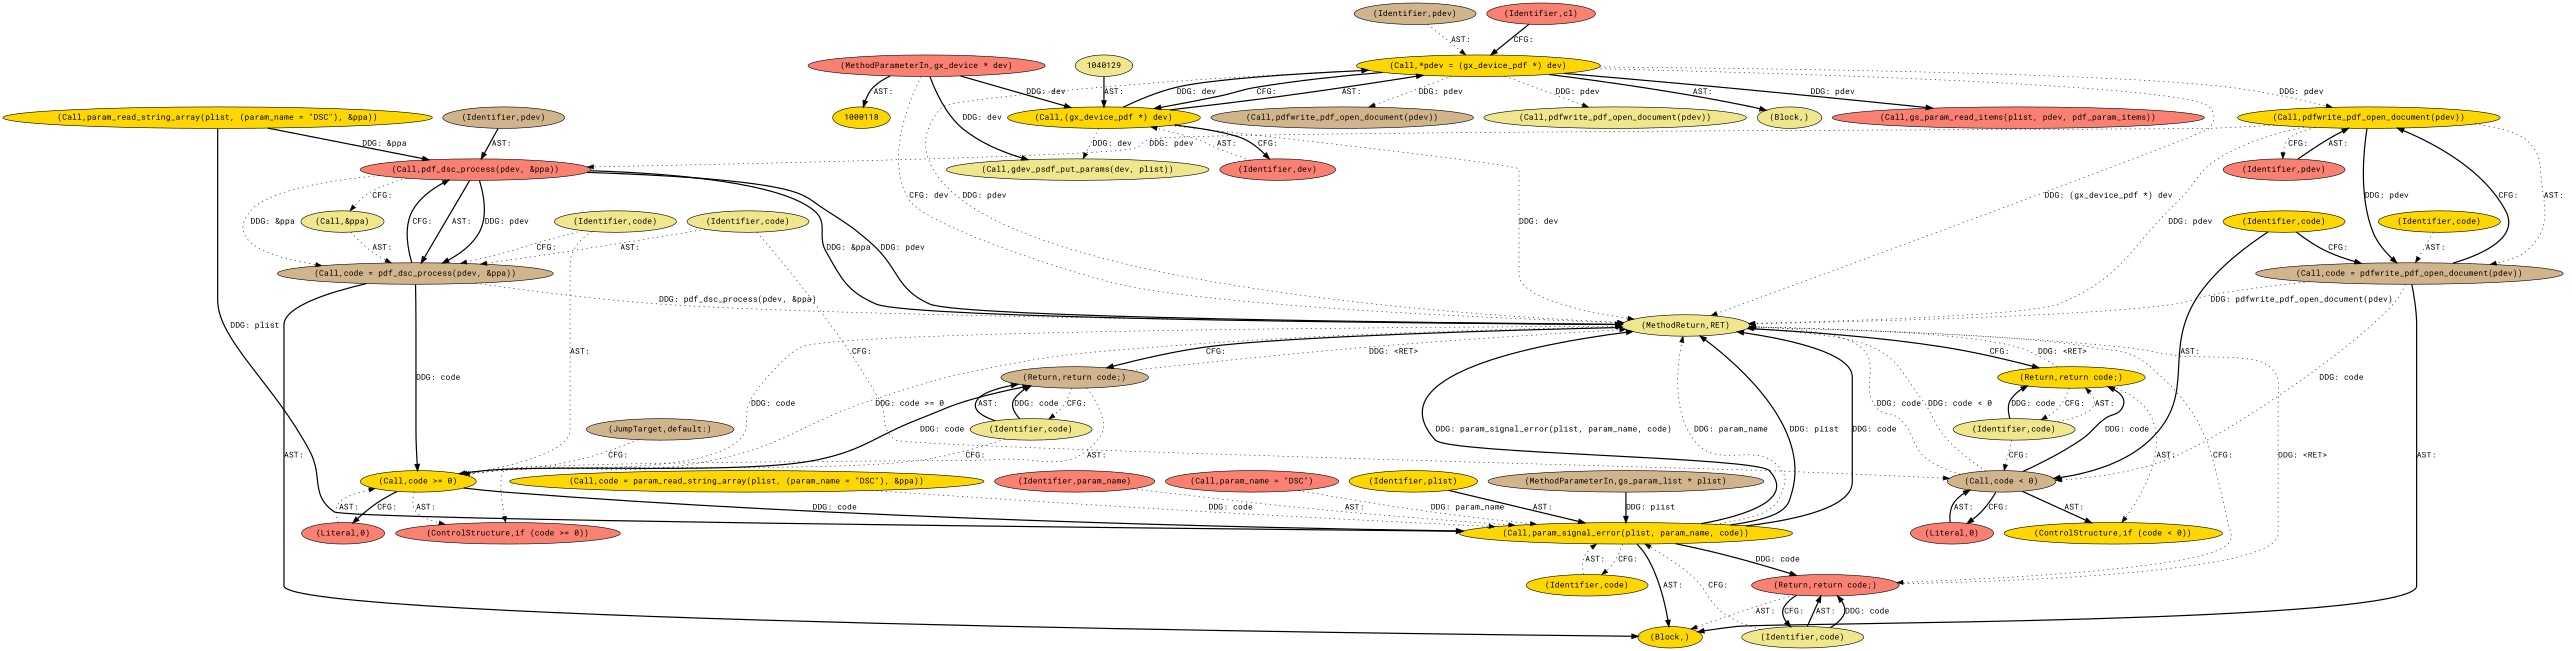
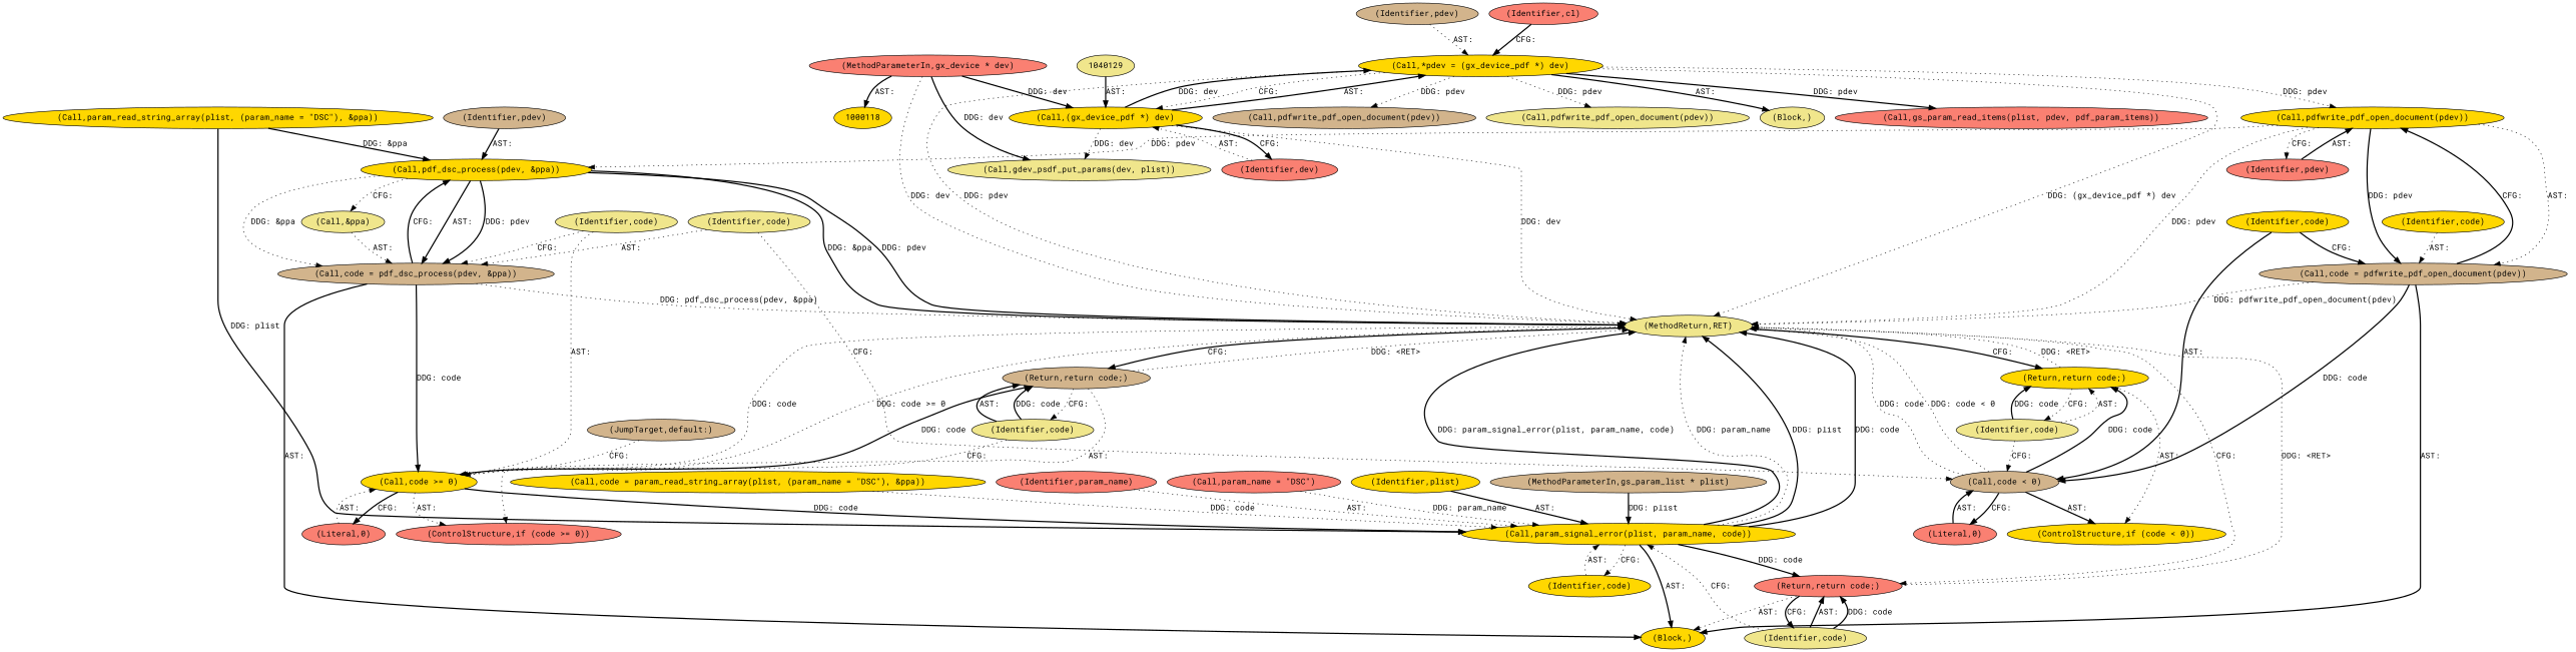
  digraph {
    fontname="Roboto Mono"
    node [fillcolor=gold fontname="Roboto Mono" style=filled]
    edge [fontname="Roboto Mono" style=dotted]
    n1 [label="(Call,pdfwrite_pdf_open_document(pdev))"]
    n2 [fillcolor=tan label="(Call,code = pdfwrite_pdf_open_document(pdev))"]
-   n3 [fillcolor=salmon label="(Call,pdf_dsc_process(pdev, &ppa))"]
+   n3 [label="(Call,pdf_dsc_process(pdev, &ppa))"]
    n4 [fillcolor=salmon label="(Identifier,pdev)"]
    n5 [fillcolor=khaki label="(MethodReturn,RET)"]
    n6 [fillcolor=tan label="(Call,code < 0)"]
    n7 [label="(Block,)"]
    n8 [fillcolor=tan label="(Call,code = pdf_dsc_process(pdev, &ppa))"]
    n9 [fillcolor=khaki label="(Call,&ppa)"]
    n10 [label="(Return,return code;)"]
    n11 [fillcolor=tan label="(Return,return code;)"]
    n12 [fillcolor=salmon label="(Return,return code;)"]
    n13 [label="(Call,*pdev = (gx_device_pdf *) dev)"]
    n14 [label="(Call,(gx_device_pdf *) dev)"]
    n15 [fillcolor=tan label="(Call,pdfwrite_pdf_open_document(pdev))"]
    n16 [fillcolor=khaki label="(Call,pdfwrite_pdf_open_document(pdev))"]
    n17 [fillcolor=khaki label="(Block,)"]
    n18 [fillcolor=salmon label="(Call,gs_param_read_items(plist, pdev, pdf_param_items))"]
    n19 [fillcolor=salmon label="(Identifier,dev)"]
    n20 [fillcolor=khaki label="(Call,gdev_psdf_put_params(dev, plist))"]
    n21 [fillcolor=salmon label="(MethodParameterIn,gx_device * dev)"]
    1000118
    n23 [label="(ControlStructure,if (code < 0))"]
    n24 [fillcolor=salmon label="(Literal,0)"]
    n25 [fillcolor=khaki label="(Identifier,code)"]
    n26 [label="(Call,code >= 0)"]
    n27 [label="(Call,param_signal_error(plist, param_name, code))"]
    n28 [fillcolor=salmon label="(Literal,0)"]
    n29 [fillcolor=salmon label="(ControlStructure,if (code >= 0))"]
    n30 [fillcolor=khaki label="(Identifier,code)"]
    n31 [label="(Identifier,code)"]
    n32 [fillcolor=khaki label="(Identifier,code)"]
    n33 [label="(Call,param_read_string_array(plist, (param_name = \"DSC\"), &ppa))"]
    n34 [label="(Call,code = param_read_string_array(plist, (param_name = \"DSC\"), &ppa))"]
    n35 [fillcolor=khaki label="(Identifier,code)"]
    n36 [label="(Identifier,code)"]
    n37 [fillcolor=salmon label="(Identifier,param_name)"]
    n38 [fillcolor=tan label="(Identifier,pdev)"]
    n39 [fillcolor=salmon label="(Identifier,cl)"]
    n40 [fillcolor=tan label="(Identifier,pdev)"]
    n41 [fillcolor=salmon label="(Call,param_name = \"DSC\")"]
    n42 [label="(Identifier,plist)"]
    n43 [fillcolor=tan label="(JumpTarget,default:)"]
    n44 [fillcolor=khaki label="(Identifier,code)"]
    n45 [label="(Identifier,code)"]
    n46 [fillcolor=tan label="(MethodParameterIn,gs_param_list * plist)"]
    n47 [fillcolor=khaki label=1040129]
    n1 -> n2 [label="AST: "]
    n1 -> n2 [label="DDG: pdev" style=bold]
    n1 -> n3 [label="DDG: pdev"]
    n1 -> n4 [label="CFG: "]
    n1 -> n5 [label="DDG: pdev"]
    n2 -> n1 [label="CFG: " style=bold]
    n2 -> n5 [label="DDG: pdfwrite_pdf_open_document(pdev)"]
-   n2 -> n6 [label="DDG: code"]
+   n2 -> n6 [label="DDG: code" style=bold]
    n2 -> n7 [label="AST: " style=bold]
    n3 -> n5 [label="DDG: &ppa" style=bold]
    n3 -> n5 [label="DDG: pdev" style=bold]
    n3 -> n8 [label="AST: " style=bold]
    n3 -> n8 [label="DDG: pdev" style=bold]
    n3 -> n8 [label="DDG: &ppa"]
    n3 -> n9 [label="CFG: "]
    n4 -> n1 [label="AST: " style=bold]
    n5 -> n10 [label="CFG: " style=bold]
    n5 -> n11 [label="CFG: " style=bold]
    n5 -> n12 [label="CFG: "]
    n6 -> n5 [label="DDG: code"]
    n6 -> n5 [label="DDG: code < 0"]
    n6 -> n10 [label="DDG: code" style=bold]
    n6 -> n23 [label="AST: " style=bold]
    n6 -> n24 [label="CFG: " style=bold]
    n8 -> n3 [label="CFG: " style=bold]
    n8 -> n5 [label="DDG: pdf_dsc_process(pdev, &ppa)"]
    n8 -> n7 [label="AST: " style=bold]
    n8 -> n26 [label="DDG: code" style=bold]
    n9 -> n8 [label="AST: "]
    n10 -> n5 [label="DDG: <RET>"]
    n10 -> n23 [label="AST: "]
    n10 -> n25 [label="CFG: "]
    n11 -> n5 [label="DDG: <RET>"]
    n11 -> n29 [label="AST: "]
    n11 -> n30 [label="CFG: "]
    n12 -> n5 [label="DDG: <RET>"]
    n12 -> n7 [label="AST: "]
    n12 -> n32 [label="CFG: " style=bold]
    n13 -> n1 [label="DDG: pdev"]
    n13 -> n5 [label="DDG: pdev"]
    n13 -> n5 [label="DDG: (gx_device_pdf *) dev"]
-   n13 -> n14 [label="CFG: " style=bold]
+   n13 -> n14 [label="CFG: "]
    n13 -> n15 [label="DDG: pdev"]
    n13 -> n16 [label="DDG: pdev"]
    n13 -> n17 [label="AST: " style=bold]
    n13 -> n18 [label="DDG: pdev" style=bold]
    n14 -> n5 [label="DDG: dev"]
    n14 -> n13 [label="AST: " style=bold]
    n14 -> n13 [label="DDG: dev" style=bold]
    n14 -> n19 [label="CFG: " style=bold]
    n14 -> n20 [label="DDG: dev"]
    n19 -> n14 [label="AST: "]
-   n21 -> n5 [label="CFG: dev"]
+   n21 -> n5 [label="DDG: dev"]
    n21 -> n14 [label="DDG: dev" style=bold]
    n21 -> n20 [label="DDG: dev" style=bold]
    n21 -> 1000118 [label="AST: " style=bold]
    n24 -> n6 [label="AST: " style=bold]
    n25 -> n6 [label="CFG: "]
    n25 -> n10 [label="AST: "]
    n25 -> n10 [label="DDG: code" style=bold]
    n26 -> n5 [label="DDG: code"]
    n26 -> n5 [label="DDG: code >= 0"]
    n26 -> n11 [label="DDG: code" style=bold]
    n26 -> n27 [label="DDG: code" style=bold]
    n26 -> n28 [label="CFG: " style=bold]
    n26 -> n29 [label="AST: "]
    n27 -> n5 [label="DDG: param_signal_error(plist, param_name, code)" style=bold]
    n27 -> n5 [label="DDG: param_name"]
    n27 -> n5 [label="DDG: plist" style=bold]
    n27 -> n5 [label="DDG: code" style=bold]
    n27 -> n7 [label="AST: " style=bold]
    n27 -> n12 [label="DDG: code" style=bold]
    n27 -> n31 [label="CFG: "]
    n28 -> n26 [label="AST: "]
    n30 -> n11 [label="AST: " style=bold]
    n30 -> n11 [label="DDG: code" style=bold]
    n30 -> n26 [label="CFG: "]
    n31 -> n27 [label="AST: "]
    n32 -> n12 [label="AST: " style=bold]
    n32 -> n12 [label="DDG: code" style=bold]
    n32 -> n27 [label="CFG: "]
    n33 -> n3 [label="DDG: &ppa" style=bold]
    n33 -> n27 [label="DDG: plist" style=bold]
    n34 -> n27 [label="DDG: code"]
    n35 -> n8 [label="CFG: "]
    n35 -> n26 [label="AST: "]
    n36 -> n2 [label="CFG: " style=bold]
    n36 -> n6 [label="AST: " style=bold]
    n37 -> n27 [label="AST: "]
    n38 -> n13 [label="AST: "]
    n39 -> n13 [label="CFG: " style=bold]
    n40 -> n3 [label="AST: " style=bold]
    n41 -> n27 [label="DDG: param_name"]
    n42 -> n27 [label="AST: " style=bold]
    n43 -> n26 [label="CFG: "]
    n44 -> n6 [label="CFG: "]
    n44 -> n8 [label="AST: "]
    n45 -> n2 [label="AST: "]
    n46 -> n27 [label="DDG: plist" style=bold]
    n47 -> n14 [label="AST: " style=bold]
  }
